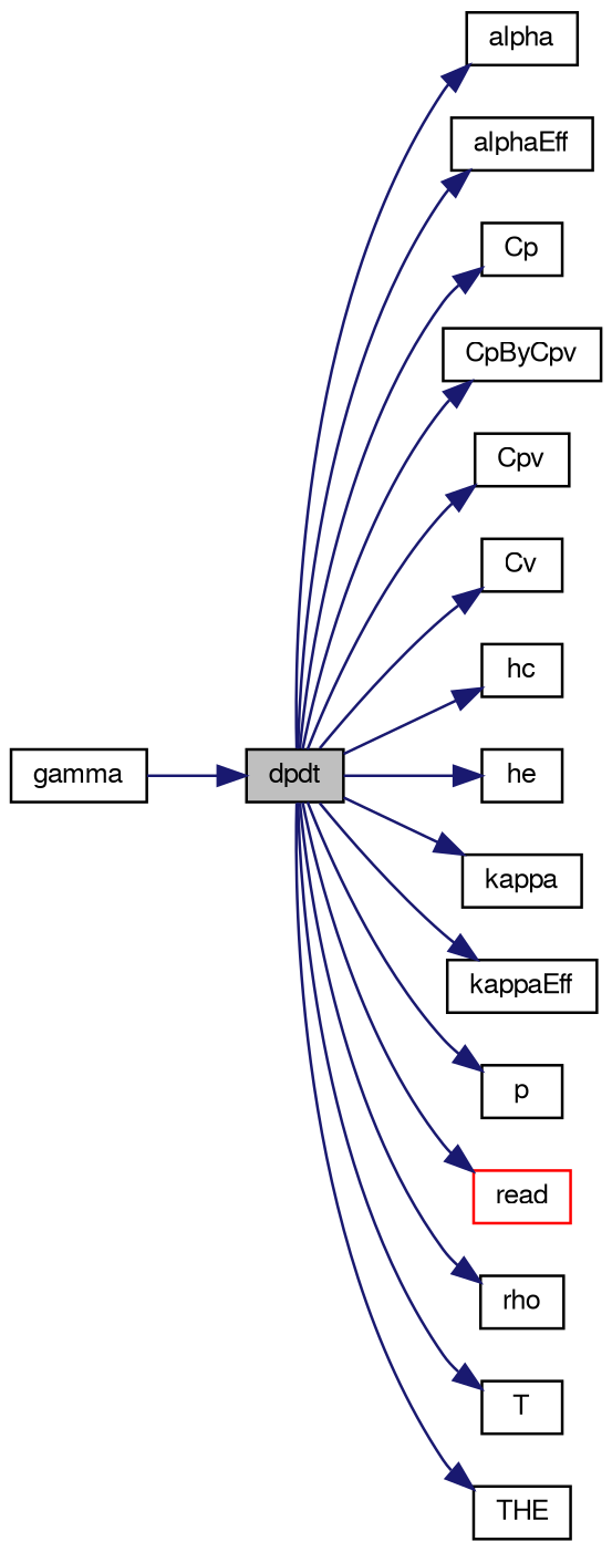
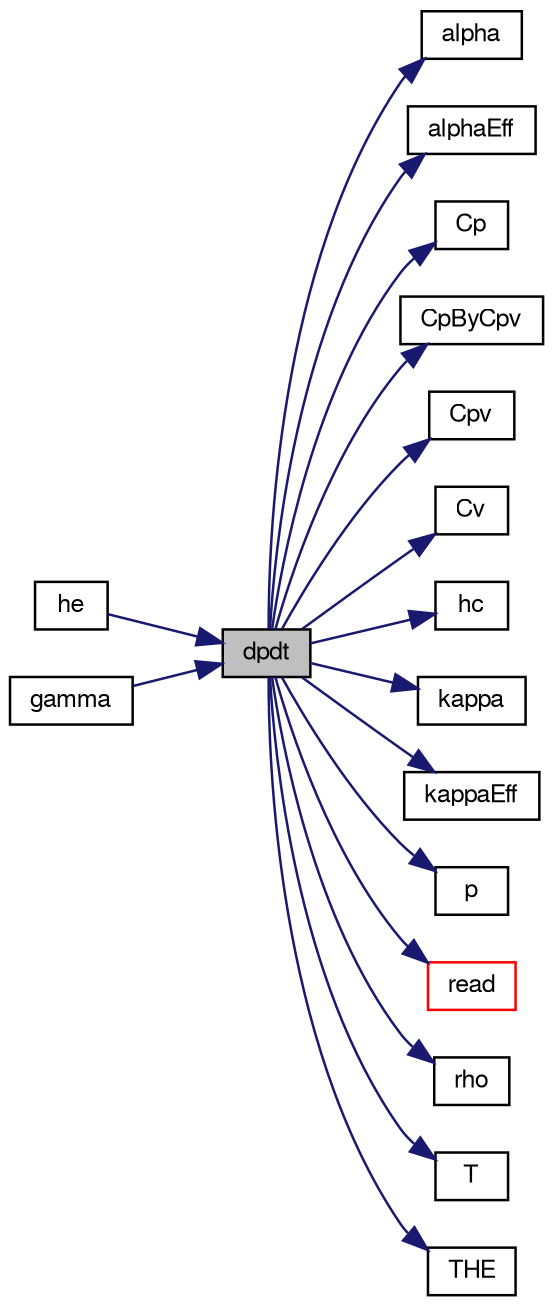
  digraph {
    rankdir=LR
    node [color=black fontname=FreeSans fontsize=10 shape=record]
    edge [color=midnightblue fontname=FreeSans fontsize=10 labelfontname=FreeSans labelfontsize=10 style=solid]
    n1 [fillcolor=grey75 fontcolor=black height=0.2 label=dpdt style=filled width=0.4]
    n2 [height=0.2 label=alpha width=0.4]
    n3 [height=0.2 label=alphaEff width=0.4]
    n4 [height=0.2 label=Cp width=0.4]
    n5 [height=0.2 label=CpByCpv width=0.4]
    n6 [height=0.2 label=Cpv width=0.4]
    n7 [height=0.2 label=Cv width=0.4]
    n8 [height=0.2 label=hc width=0.4]
    n9 [height=0.2 label=he width=0.4]
    n10 [height=0.2 label=kappa width=0.4]
    n11 [height=0.2 label=kappaEff width=0.4]
    n12 [height=0.2 label=p width=0.4]
    n13 [color=red height=0.2 label=read width=0.4]
    n14 [height=0.2 label=rho width=0.4]
    n15 [height=0.2 label=T width=0.4]
    n16 [height=0.2 label=THE width=0.4]
    n17 [height=0.2 label=gamma width=0.4]
    n1 -> n2
    n1 -> n3
    n1 -> n4
    n1 -> n5
    n1 -> n6
    n1 -> n7
    n1 -> n8
-   n1 -> n9
+   n9 -> n1
    n1 -> n10
    n1 -> n11
    n1 -> n12
    n1 -> n13
    n1 -> n14
    n1 -> n15
    n1 -> n16
    n17 -> n1
  }
